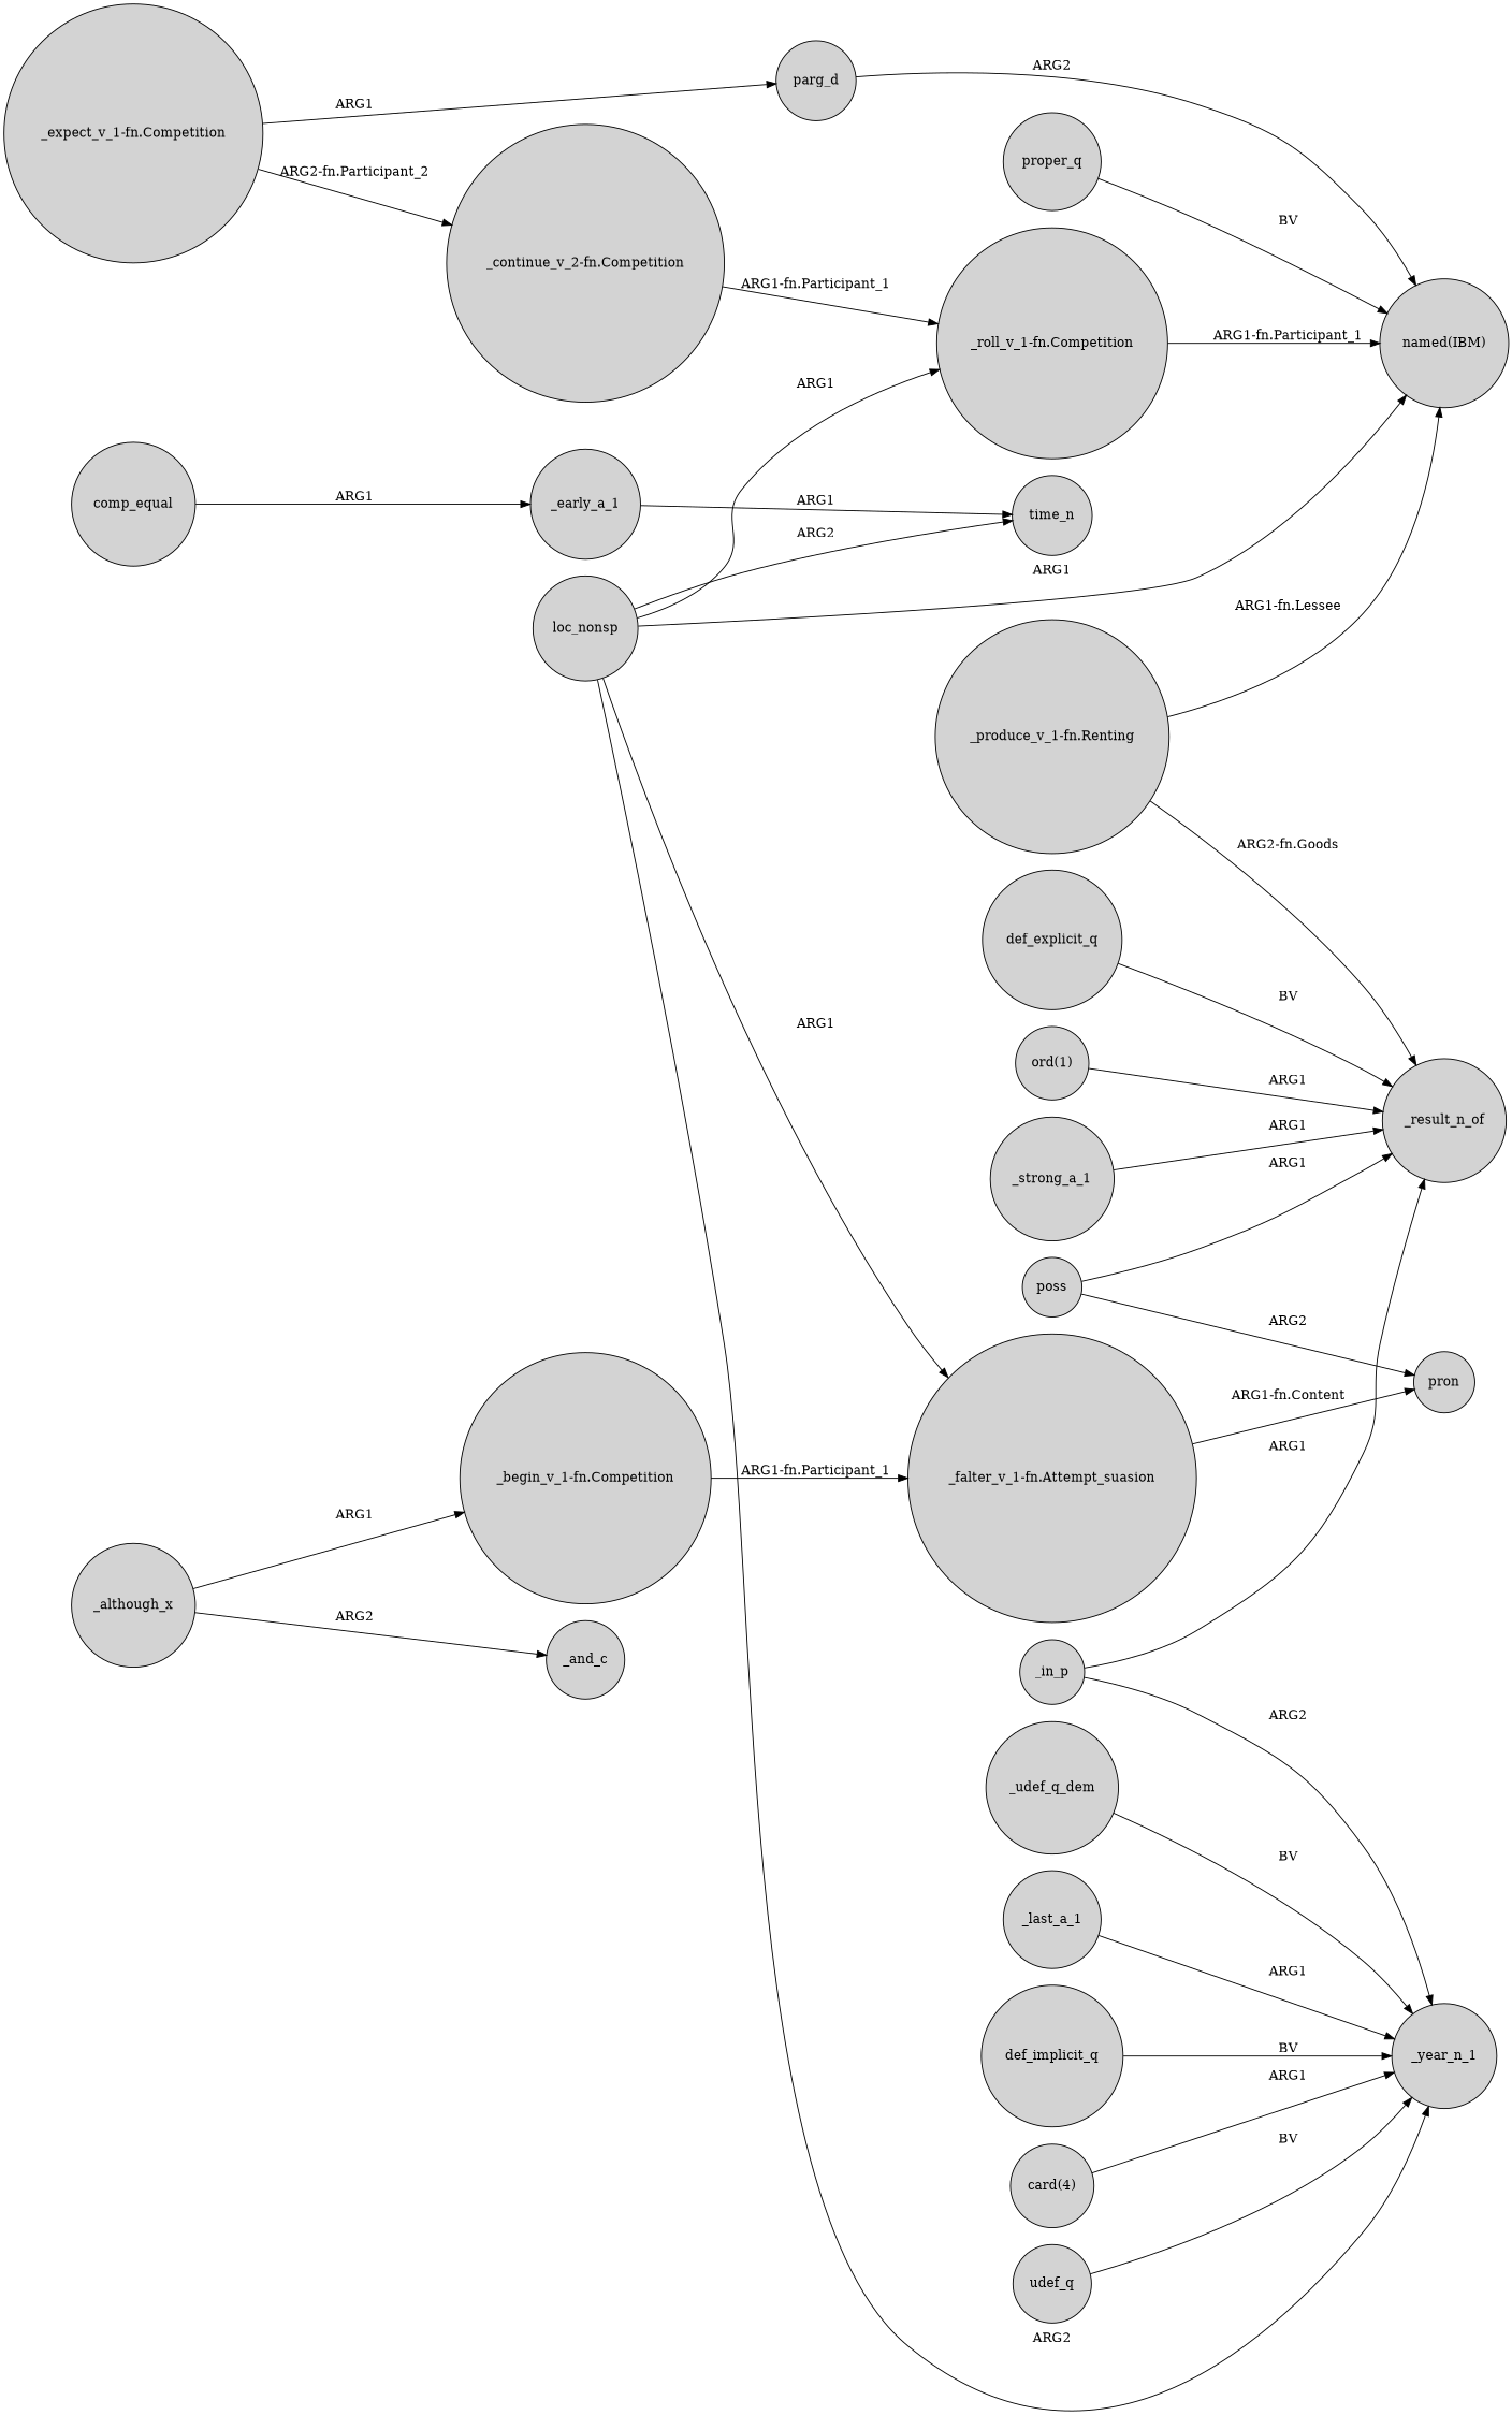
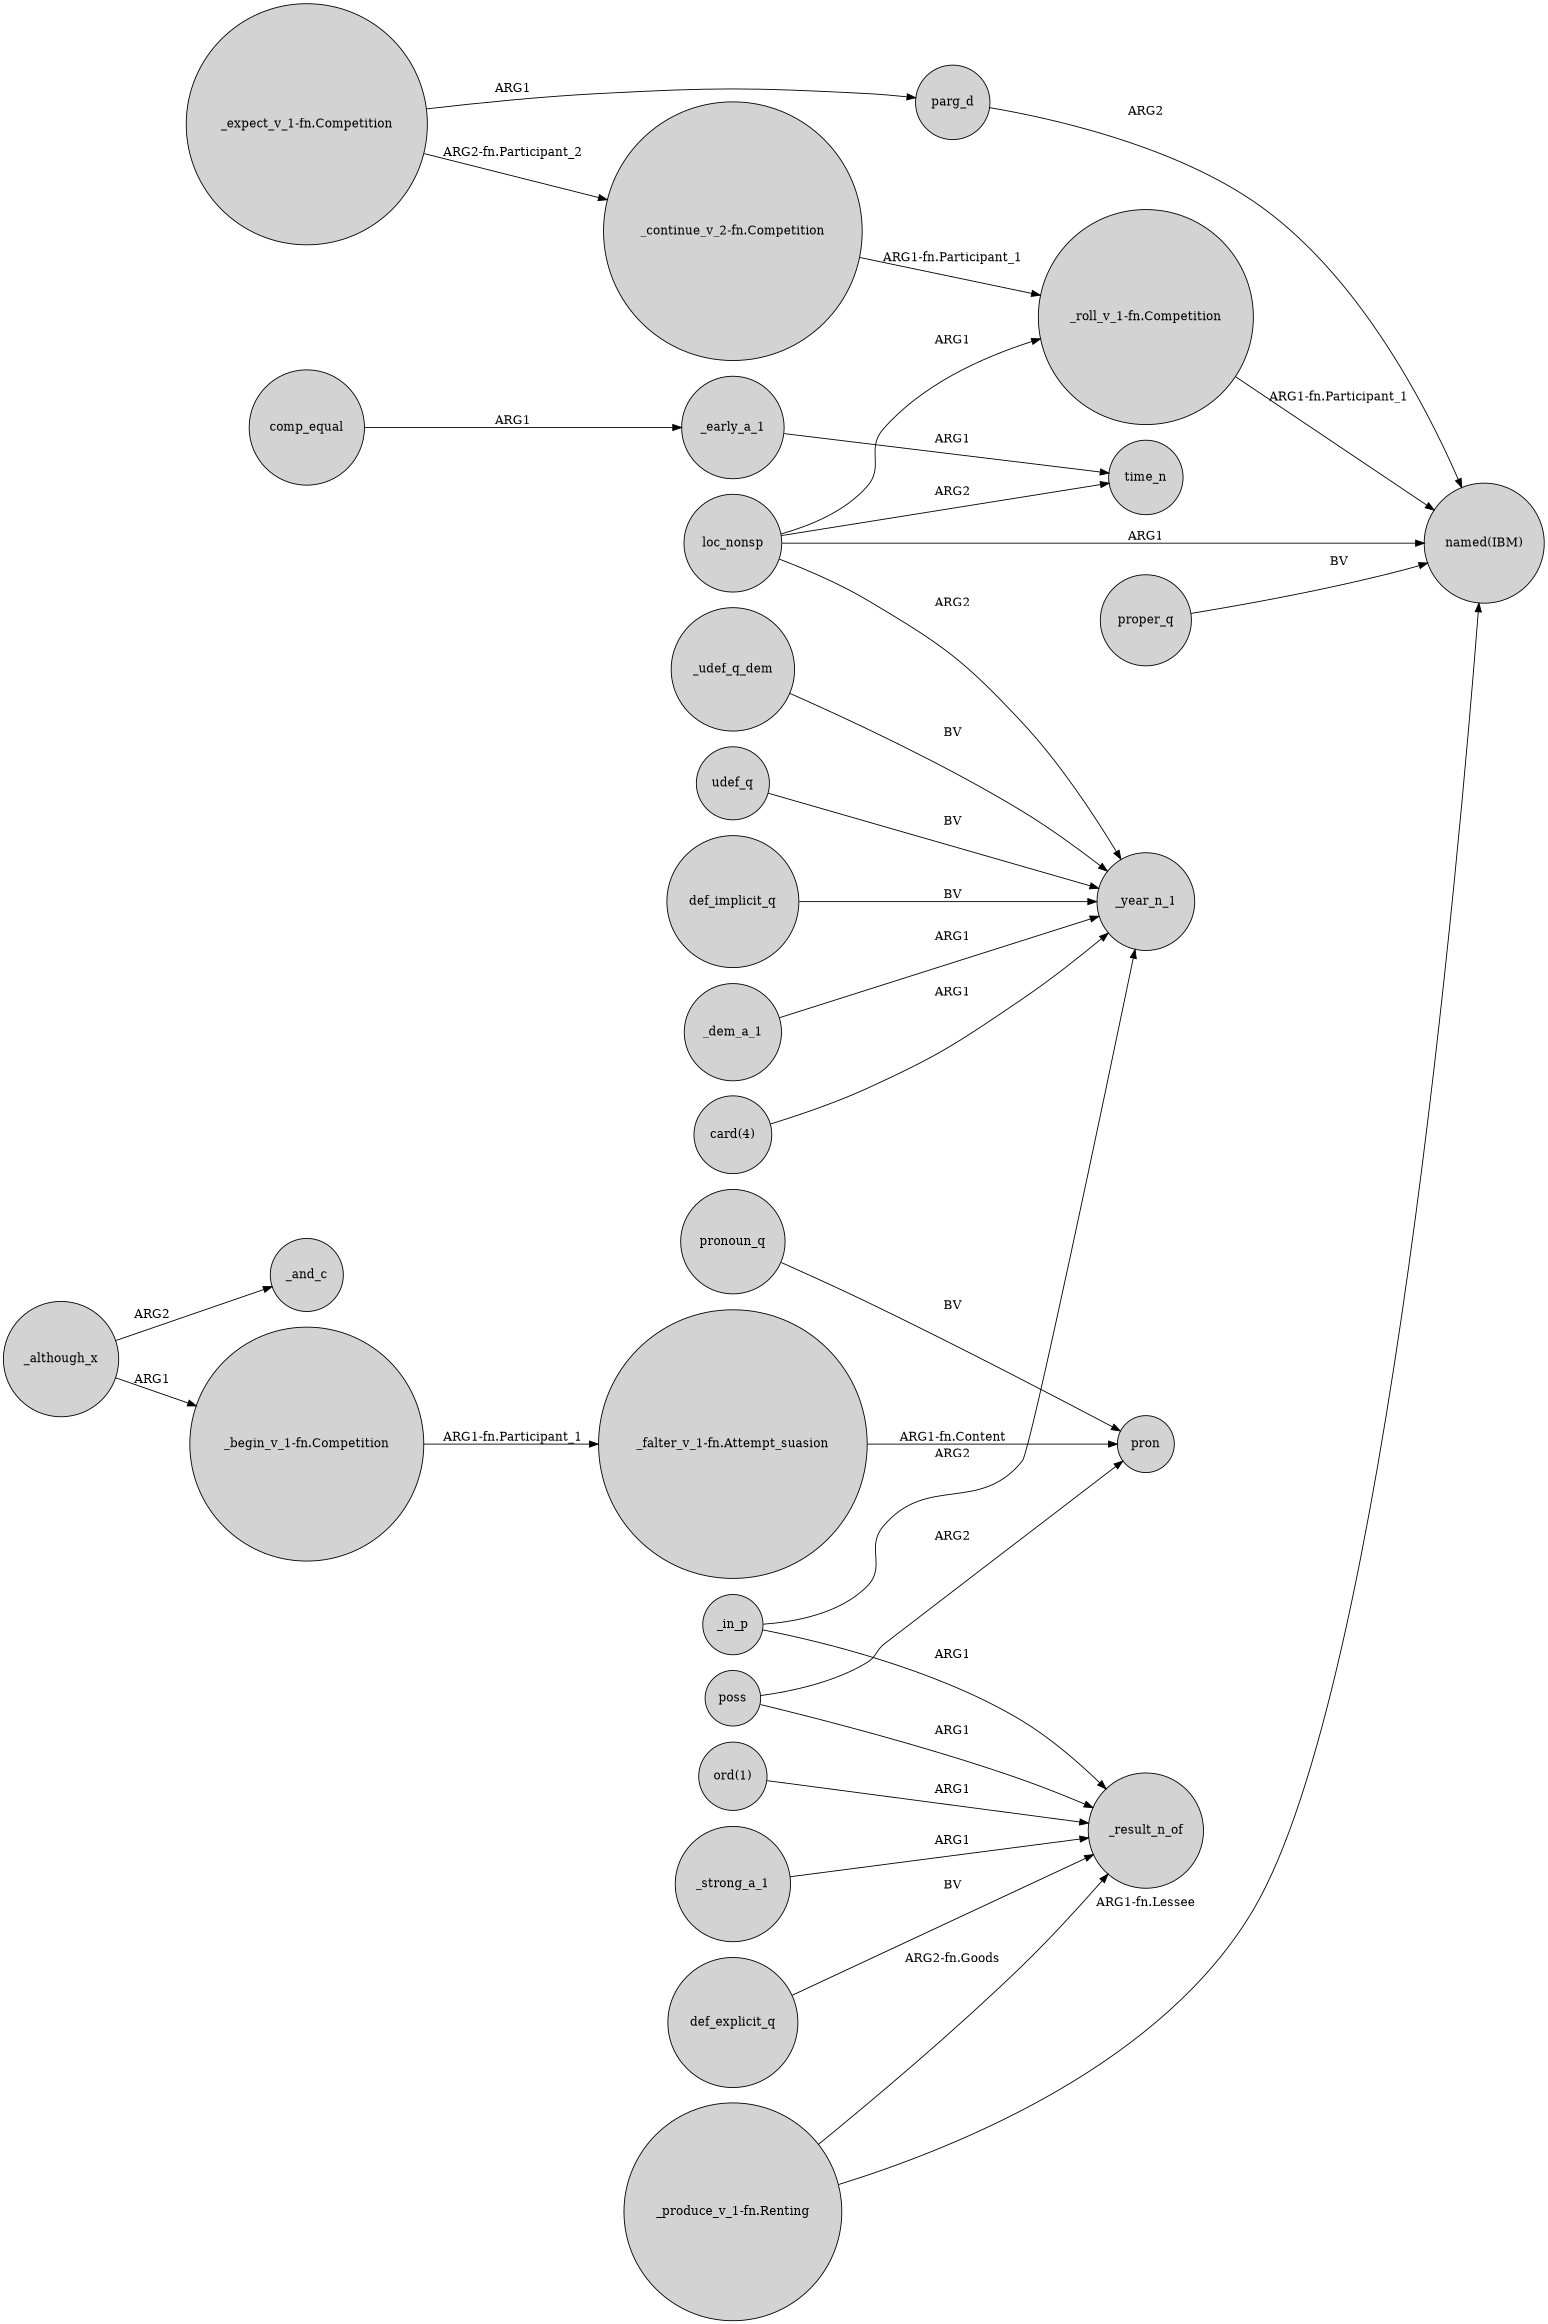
  digraph {
    rankdir=LR
    node [shape=circle style=filled]
    _early_a_1
    time_n
    comp_equal
    proper_q
    "named(IBM)"
    _in_p
    _year_n_1
    _result_n_of
    def_implicit_q
    "card(4)"
    loc_nonsp
    "_falter_v_1-fn.Attempt_suasion"
    "_roll_v_1-fn.Competition"
    pron
    "_begin_v_1-fn.Competition"
    _although_x
    _and_c
+   pronoun_q
    poss
    "_produce_v_1-fn.Renting"
    parg_d
    "_expect_v_1-fn.Competition"
    "_continue_v_2-fn.Competition"
-   _last_a_1
+   _last_a_1 [label=_dem_a_1]
    n25 [label=_udef_q_dem]
    _strong_a_1
    def_explicit_q
    udef_q
    "ord(1)"
    _early_a_1 -> time_n [label=ARG1]
    comp_equal -> _early_a_1 [label=ARG1]
    proper_q -> "named(IBM)" [label=BV]
    _in_p -> _year_n_1 [label=ARG2]
    _in_p -> _result_n_of [label=ARG1]
    def_implicit_q -> _year_n_1 [label=BV]
    "card(4)" -> _year_n_1 [label=ARG1]
    loc_nonsp -> time_n [label=ARG2]
    loc_nonsp -> "named(IBM)" [label=ARG1]
    loc_nonsp -> _year_n_1 [label=ARG2]
-   loc_nonsp -> "_falter_v_1-fn.Attempt_suasion" [label=ARG1]
    loc_nonsp -> "_roll_v_1-fn.Competition" [label=ARG1]
    "_falter_v_1-fn.Attempt_suasion" -> pron [label="ARG1-fn.Content"]
    "_roll_v_1-fn.Competition" -> "named(IBM)" [label="ARG1-fn.Participant_1"]
    "_begin_v_1-fn.Competition" -> "_falter_v_1-fn.Attempt_suasion" [label="ARG1-fn.Participant_1"]
    _although_x -> "_begin_v_1-fn.Competition" [label=ARG1]
    _although_x -> _and_c [label=ARG2]
+   pronoun_q -> pron [label=BV]
    poss -> _result_n_of [label=ARG1]
    poss -> pron [label=ARG2]
    "_produce_v_1-fn.Renting" -> "named(IBM)" [label="ARG1-fn.Lessee"]
    "_produce_v_1-fn.Renting" -> _result_n_of [label="ARG2-fn.Goods"]
    parg_d -> "named(IBM)" [label=ARG2]
    "_expect_v_1-fn.Competition" -> parg_d [label=ARG1]
    "_expect_v_1-fn.Competition" -> "_continue_v_2-fn.Competition" [label="ARG2-fn.Participant_2"]
    "_continue_v_2-fn.Competition" -> "_roll_v_1-fn.Competition" [label="ARG1-fn.Participant_1"]
    _last_a_1 -> _year_n_1 [label=ARG1]
    n25 -> _year_n_1 [label=BV]
    _strong_a_1 -> _result_n_of [label=ARG1]
    def_explicit_q -> _result_n_of [label=BV]
    udef_q -> _year_n_1 [label=BV]
    "ord(1)" -> _result_n_of [label=ARG1]
  }
